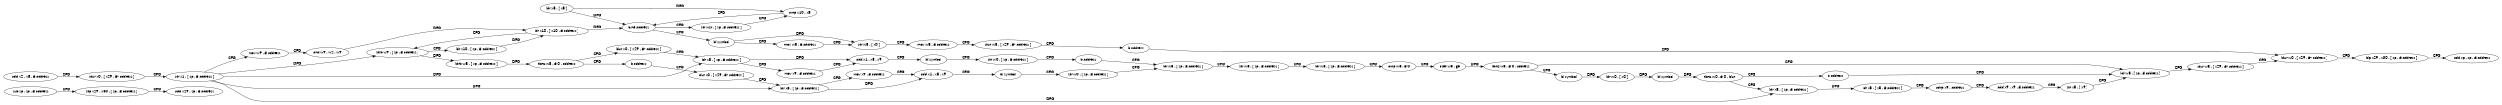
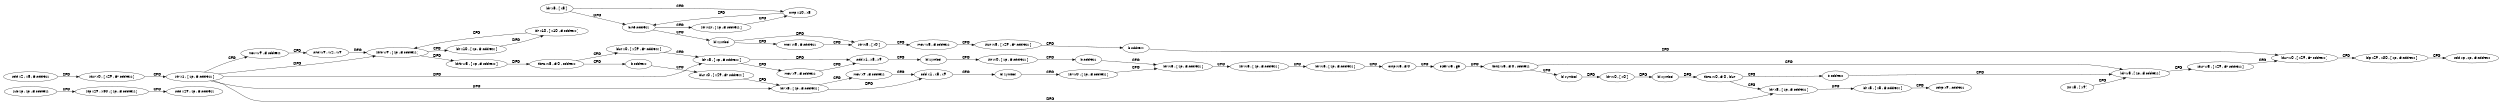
  digraph {
    fontname=Lato
    rankdir=LR
    node [fontname=Lato]
    edge [fontname=Lato]
    n1 [label="sub sp , sp , # address"]
    n2 [label="stp x29 , x30 , [ sp , # address ]"]
    n3 [label="add x29 , sp , # address"]
    n4 [label="add x2 , x8 , # address"]
    n5 [label="stur x0 , [ x29 , #- address ]"]
    n6 [label="str x1 , [ sp , # address ]"]
    n7 [label="mov w9 , # address"]
    n8 [label="ldr x8 , [ sp , # address ]"]
    n9 [label="ldr x8 , [ sp , # address ]"]
    n10 [label="ldr x8 , [ sp , # address ]"]
    n11 [label="strb w9 , [ sp , # address ]"]
    n12 [label="and w9 , w2 , w9"]
    n13 [label="ldr x10 , [ sp , # address ]"]
    n14 [label="ldr x10 , [ x10 , # address ]"]
    n15 [label="mov x9 , # address"]
    n16 [label="add x1 , x8 , x9"]
    n17 [label="mov x9 , # address"]
    n18 [label="add x1 , x8 , x9"]
    n19 [label="ldr x8 , [ x8 , # address ]"]
    n20 [label="ldrb w8 , [ sp , # address ]"]
    n21 [label="tbnz w8 , # 0 , address"]
    n22 [label="b.ne address"]
    n23 [label="ldr x8 , [ x8 ]"]
    n24 [label="cmp x10 , x8"]
    n25 [label="str wzr , [ sp , # address ]"]
    n26 [label="bl symbol"]
    n27 [label="mov w8 , # address"]
    n28 [label="str w8 , [ x0 ]"]
    n29 [label="mov w8 , # address"]
    n30 [label="ldur x0 , [ x29 , #- address ]"]
    n31 [label="b address"]
    n32 [label="ldur x0 , [ x29 , #- address ]"]
    n33 [label="stur w8 , [ x29 , #- address ]"]
    n34 [label="b address"]
    n35 [label="ldur w0 , [ x29 , #- address ]"]
    n36 [label="ldp x29 , x30 , [ sp , # address ]"]
    n37 [label="add sp , sp , # address"]
    n38 [label="bl symbol"]
    n39 [label="str w0 , [ sp , # address ]"]
    n40 [label="b address"]
    n41 [label="ldr w8 , [ sp , # address ]"]
    n42 [label="str w8 , [ sp , # address ]"]
    n43 [label="ldr w8 , [ sp , # address ]"]
    n44 [label="cmp w8 , # 0"]
    n45 [label="cset w8 , ge"]
    n46 [label="tbnz w8 , # 0 , address"]
    n47 [label="ldr w8 , [ sp , # address ]"]
    n48 [label="bl symbol"]
    n49 [label="stur w8 , [ x29 , #- address ]"]
    n50 [label="ldr w0 , [ x0 ]"]
    n51 [label="bl symbol"]
    n52 [label="bl symbol"]
    n53 [label="str w0 , [ sp , # address ]"]
    n54 [label="tbnz w0 , # 0 , ldur"]
    n55 [label="b address"]
    n56 [label="adrp x9 , address"]
-   n57 [label="add x9 , x9 , # address"]
    n58 [label="str x8 , [ x9 ]"]
    n1 -> n2 [label=CFG]
    n2 -> n3 [label=CFG]
    n4 -> n5 [label=CFG]
    n5 -> n6 [label=CFG]
    n6 -> n7 [label=CFG]
    n6 -> n8 [label=DFG]
    n6 -> n9 [label=DFG]
    n6 -> n10 [label=DFG]
    n6 -> n11 [label=DFG]
    n7 -> n12 [label=CFG]
    n8 -> n15 [label=CFG]
    n8 -> n16 [label=DFG]
    n9 -> n17 [label=CFG]
    n9 -> n18 [label=DFG]
    n10 -> n19 [label=DFG]
    n11 -> n13 [label=CFG]
    n11 -> n20 [label=DFG]
-   n12 -> n14 [label=DFG]
+   n12 -> n11 [label=DFG]
    n13 -> n14 [label=DFG]
    n14 -> n11 [label=CFG]
-   n14 -> n22 [label=DFG]
    n15 -> n16 [label=CFG]
    n16 -> n38 [label=CFG]
    n17 -> n18 [label=CFG]
    n18 -> n52 [label=CFG]
    n19 -> n56 [label=CFG]
    n20 -> n21 [label=DFG]
    n21 -> n30 [label=CFG]
    n21 -> n31 [label=CFG]
    n22 -> n25 [label=CFG]
    n22 -> n26 [label=CFG]
    n23 -> n22 [label=DFG]
-   n23 -> n24 [label=DFG]
+   n23 -> n24 [label=CFG]
    n24 -> n22 [label=CFG]
    n25 -> n24 [label=CFG]
    n26 -> n27 [label=CFG]
    n26 -> n28 [label=DFG]
    n27 -> n28 [label=CFG]
    n28 -> n29 [label=CFG]
    n29 -> n33 [label=CFG]
    n30 -> n8 [label=CFG]
    n31 -> n32 [label=CFG]
    n32 -> n9 [label=CFG]
    n33 -> n34 [label=CFG]
    n34 -> n35 [label=CFG]
    n35 -> n36 [label=CFG]
    n36 -> n37 [label=CFG]
    n38 -> n39 [label=CFG]
    n39 -> n40 [label=CFG]
    n40 -> n41 [label=CFG]
    n41 -> n42 [label=CFG]
    n42 -> n43 [label=CFG]
    n43 -> n44 [label=CFG]
    n44 -> n45 [label=CFG]
    n45 -> n46 [label=DFG]
    n46 -> n47 [label=CFG]
    n46 -> n48 [label=CFG]
    n47 -> n49 [label=CFG]
    n48 -> n50 [label=DFG]
    n49 -> n35 [label=CFG]
    n50 -> n51 [label=DFG]
    n51 -> n54 [label=DFG]
    n52 -> n53 [label=CFG]
    n53 -> n41 [label=CFG]
    n54 -> n10 [label=CFG]
    n54 -> n55 [label=CFG]
    n55 -> n47 [label=CFG]
-   n56 -> n57 [label=CFG]
-   n57 -> n58 [label=CFG]
    n58 -> n47 [label=CFG]
  }
